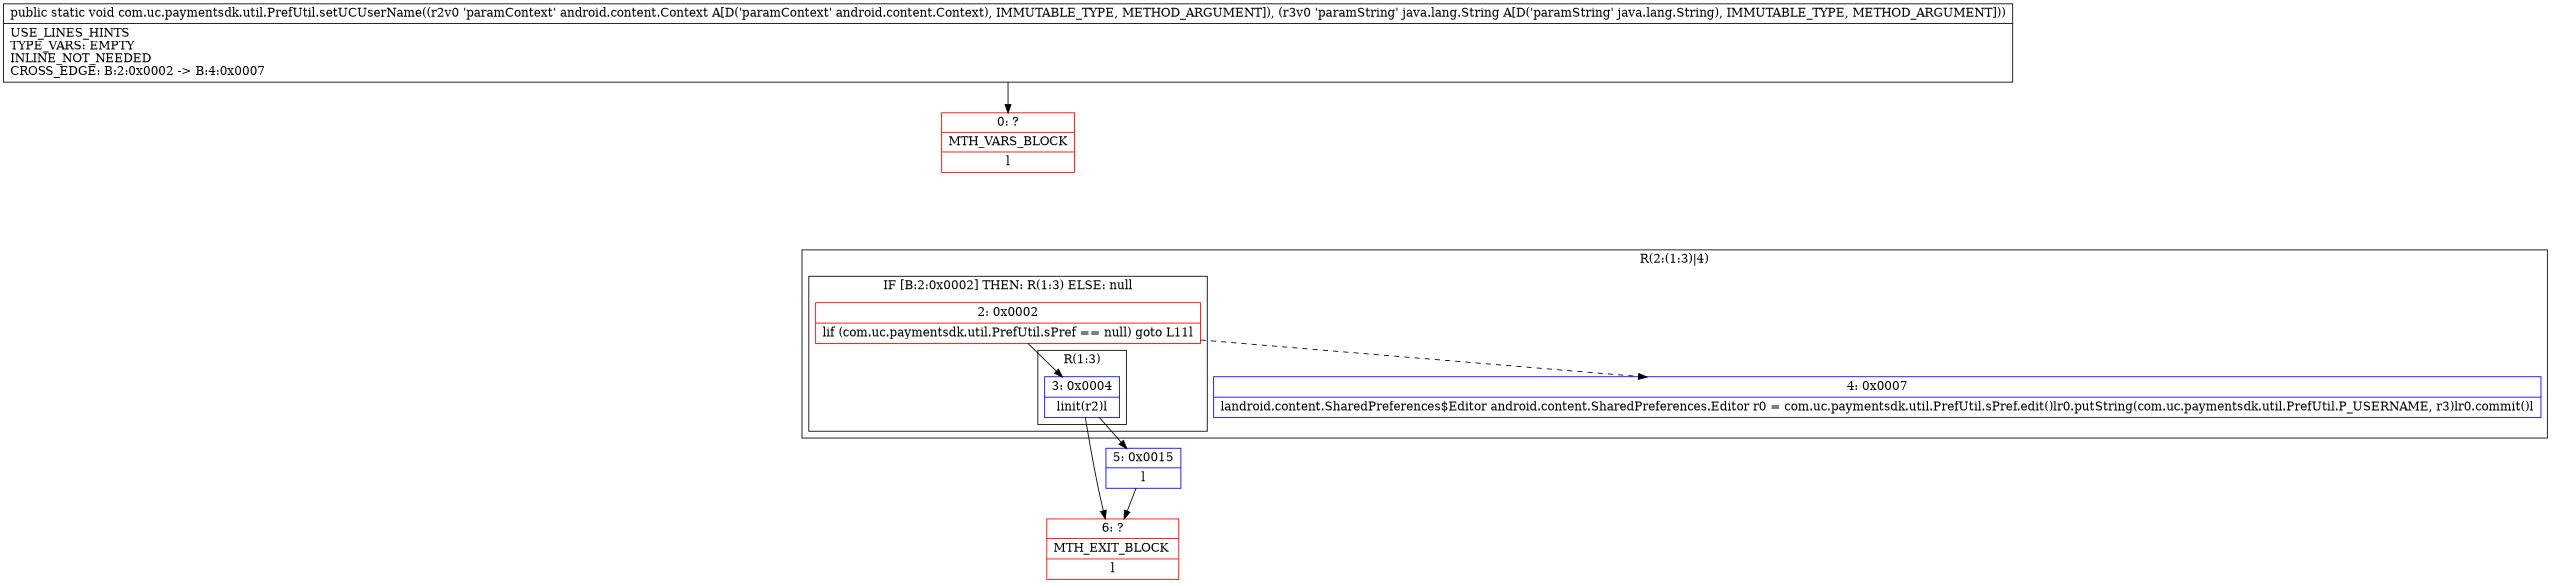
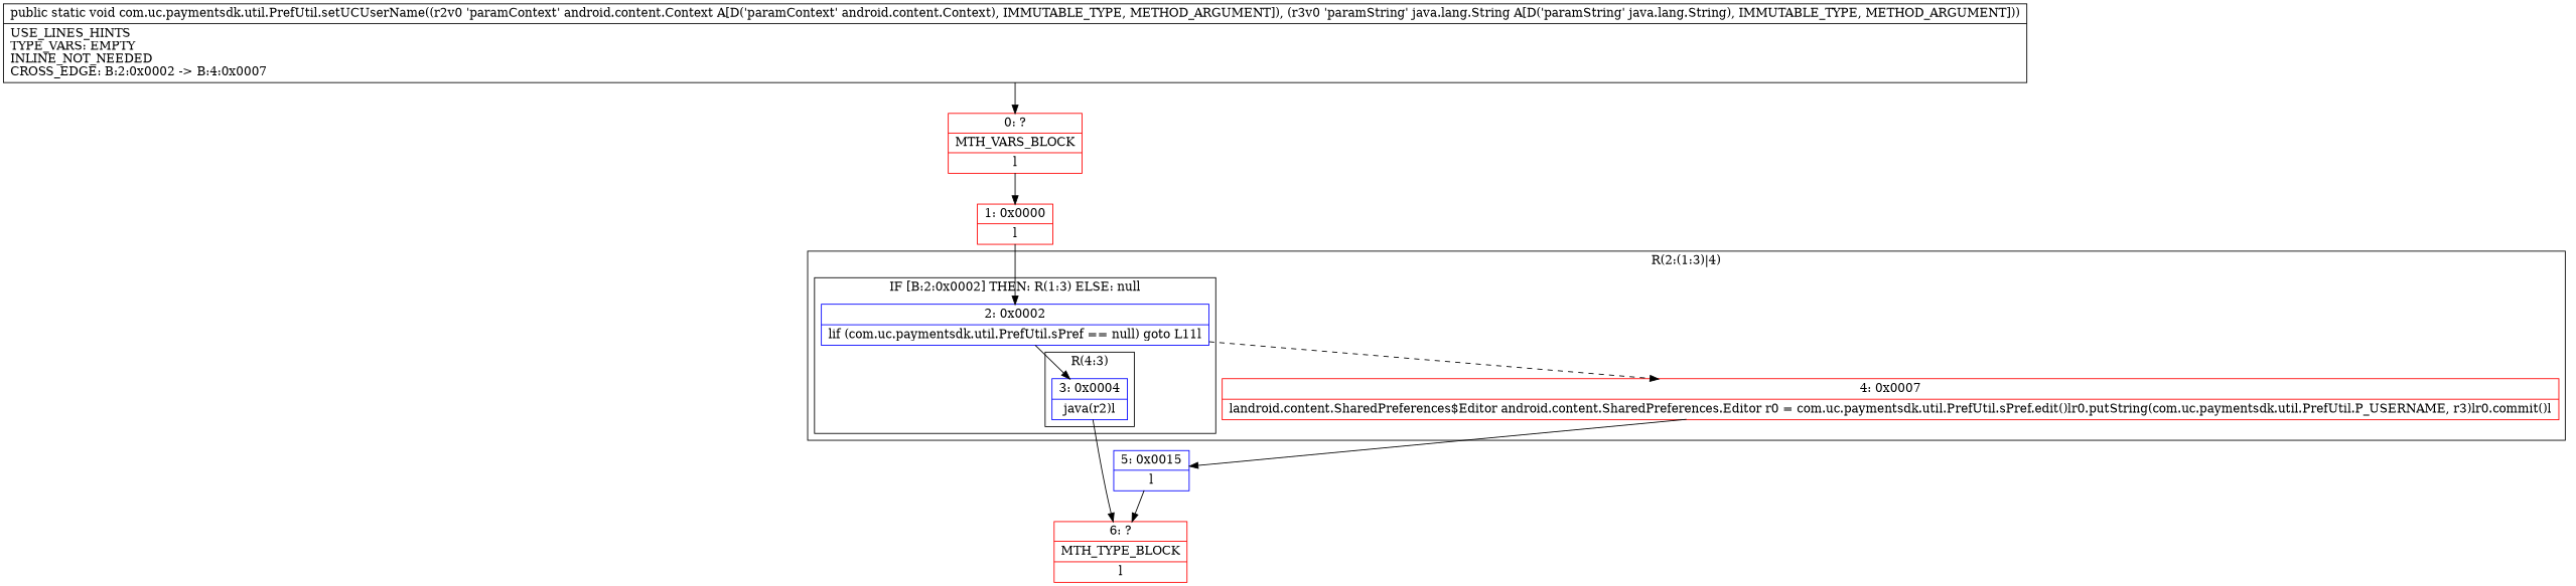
  digraph {
    node [color=blue shape=record]
-   n1 [label="{3\:\ 0x0004|linit(r2)l}"]
-   n2 [color=red label="{2\:\ 0x0002|lif (com.uc.paymentsdk.util.PrefUtil.sPref == null) goto L11l}"]
-   n3 [label="{4\:\ 0x0007|landroid.content.SharedPreferences$Editor android.content.SharedPreferences.Editor r0 = com.uc.paymentsdk.util.PrefUtil.sPref.edit()lr0.putString(com.uc.paymentsdk.util.PrefUtil.P_USERNAME, r3)lr0.commit()l}"]
-   n4 [color=red label="{6\:\ ?|MTH_EXIT_BLOCK\l|l}"]
+   n1 [label="{3\:\ 0x0004|java(r2)l}"]
+   n2 [label="{2\:\ 0x0002|lif (com.uc.paymentsdk.util.PrefUtil.sPref == null) goto L11l}"]
+   n3 [color=red label="{4\:\ 0x0007|landroid.content.SharedPreferences$Editor android.content.SharedPreferences.Editor r0 = com.uc.paymentsdk.util.PrefUtil.sPref.edit()lr0.putString(com.uc.paymentsdk.util.PrefUtil.P_USERNAME, r3)lr0.commit()l}"]
+   n4 [color=red label="{6\:\ ?|MTH_TYPE_BLOCK\l|l}"]
    n5 [label="{5\:\ 0x0015|l}"]
    n6 [color=red label="{0\:\ ?|MTH_VARS_BLOCK\l|l}"]
+   n7 [color=red label="{1\:\ 0x0000|l}"]
    n8 [label="{public static void com.uc.paymentsdk.util.PrefUtil.setUCUserName((r2v0 'paramContext' android.content.Context A[D('paramContext' android.content.Context), IMMUTABLE_TYPE, METHOD_ARGUMENT]), (r3v0 'paramString' java.lang.String A[D('paramString' java.lang.String), IMMUTABLE_TYPE, METHOD_ARGUMENT]))  | USE_LINES_HINTS\lTYPE_VARS: EMPTY\lINLINE_NOT_NEEDED\lCROSS_EDGE: B:2:0x0002 \-\> B:4:0x0007\l}" color=""]
    subgraph cluster_1 {
      label="R(2:(1:3)|4)"
      n3
      subgraph cluster_2 {
        label="IF [B:2:0x0002] THEN: R(1:3) ELSE: null"
        n2
        subgraph cluster_3 {
-         label="R(1:3)"
+         label="R(4:3)"
          n1
        }
      }
    }
    n1 -> n4
    n2 -> n1
    n2 -> n3 [style=dashed]
-   n1 -> n5
+   n3 -> n5
    n5 -> n4
+   n6 -> n7
+   n7 -> n2
    n8 -> n6
  }
